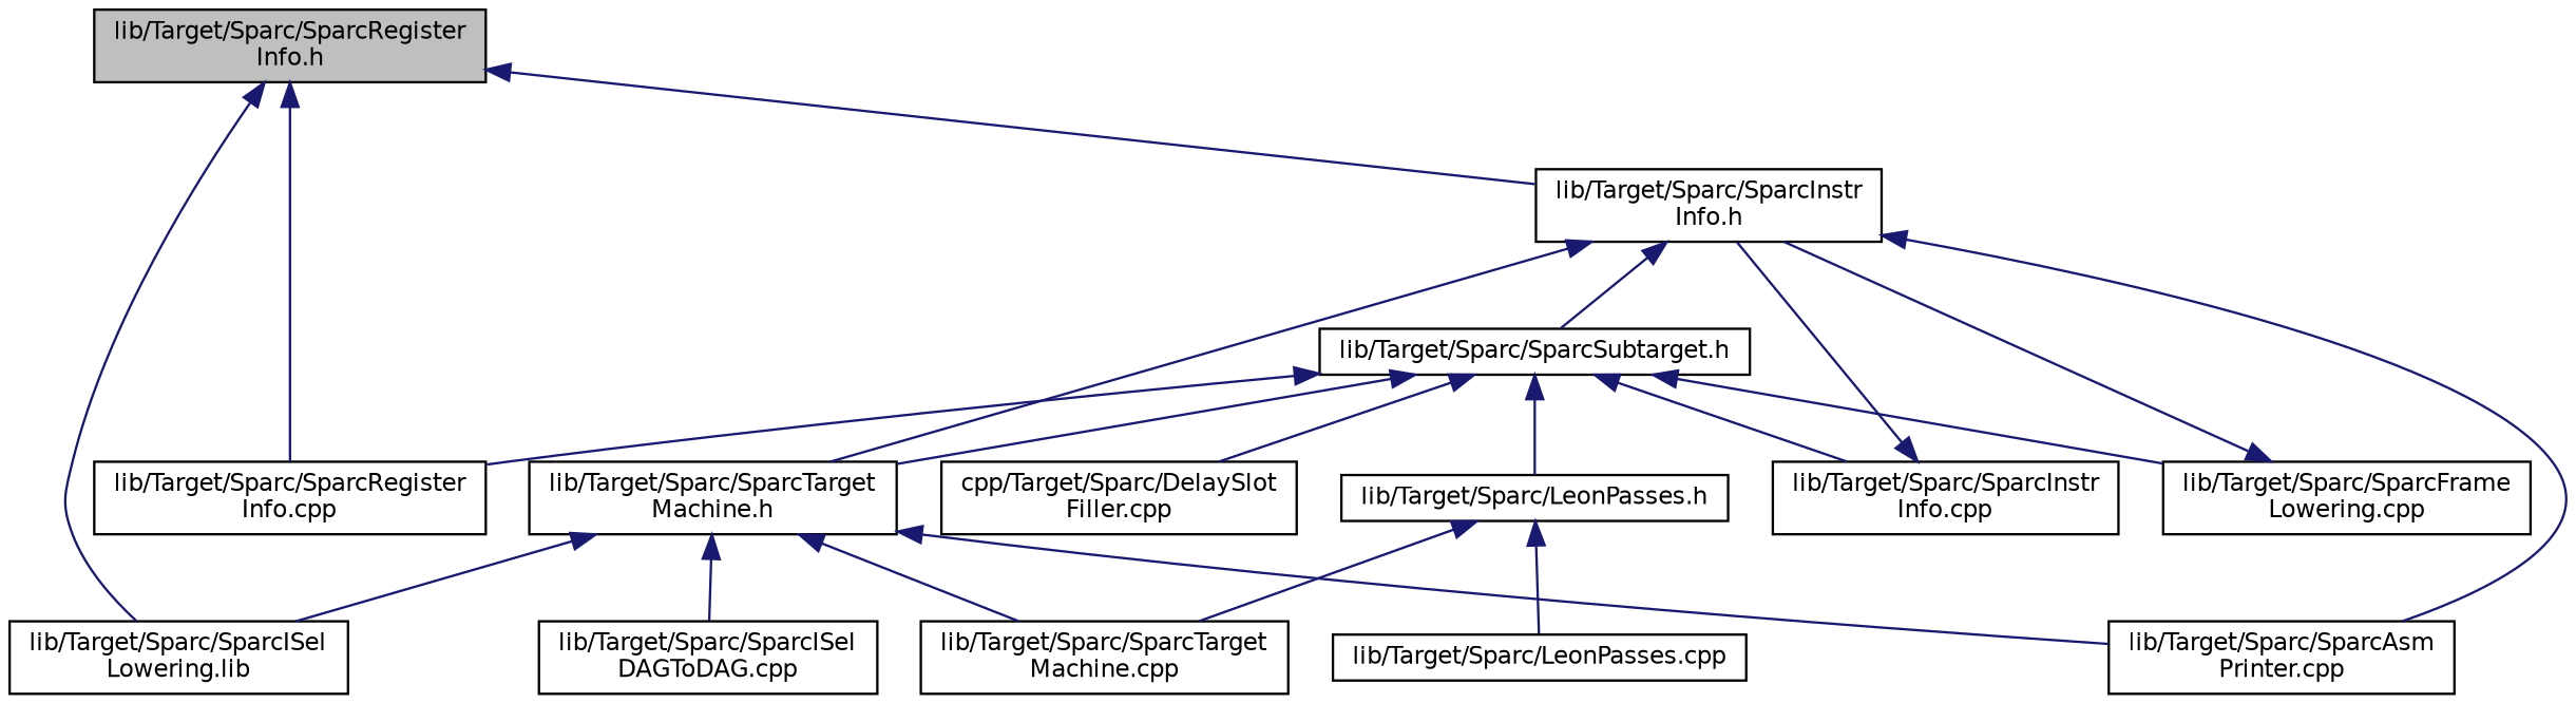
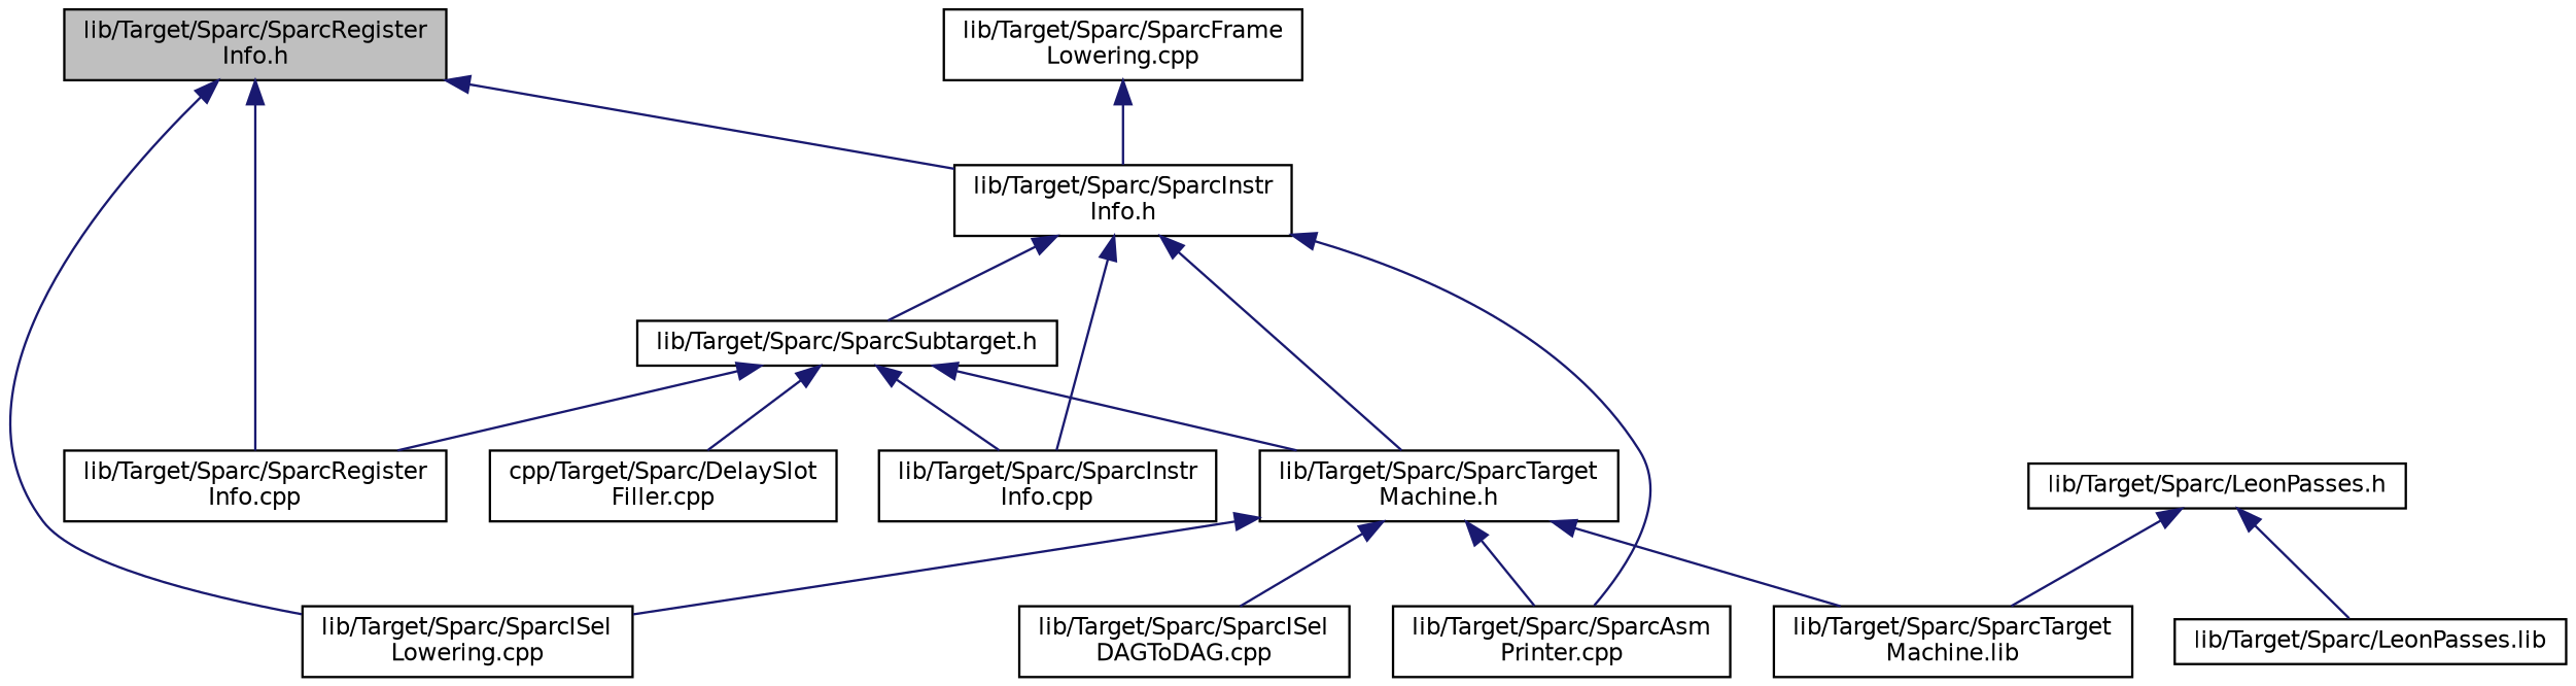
  digraph {
    node [color=black fontname=Helvetica fontsize=10 shape=box]
    edge [color=midnightblue dir=back fontname=Helvetica fontsize=10 labelfontname=Helvetica labelfontsize=10 style=solid]
    n1 [fillcolor=grey75 fontcolor=black height=0.2 label="lib/Target/Sparc/SparcRegister\lInfo.h" style=filled width=0.4]
-   n2 [height=0.2 label="lib/Target/Sparc/SparcISel\lLowering.lib" width=0.4]
+   n2 [height=0.2 label="lib/Target/Sparc/SparcISel\lLowering.cpp" width=0.4]
    n3 [height=0.2 label="lib/Target/Sparc/SparcInstr\lInfo.h" width=0.4]
    n4 [height=0.2 label="lib/Target/Sparc/SparcRegister\lInfo.cpp" width=0.4]
    n5 [height=0.2 label="lib/Target/Sparc/SparcAsm\lPrinter.cpp" width=0.4]
    n6 [height=0.2 label="lib/Target/Sparc/SparcInstr\lInfo.cpp" width=0.4]
    n7 [height=0.2 label="lib/Target/Sparc/SparcSubtarget.h" width=0.4]
    n8 [height=0.2 label="lib/Target/Sparc/SparcTarget\lMachine.h" width=0.4]
    n9 [height=0.2 label="lib/Target/Sparc/SparcFrame\lLowering.cpp" width=0.4]
    n10 [height=0.2 label="cpp/Target/Sparc/DelaySlot\lFiller.cpp" width=0.4]
    n11 [height=0.2 label="lib/Target/Sparc/LeonPasses.h" width=0.4]
-   n12 [height=0.2 label="lib/Target/Sparc/SparcTarget\lMachine.cpp" width=0.4]
+   n12 [height=0.2 label="lib/Target/Sparc/SparcTarget\lMachine.lib" width=0.4]
    n13 [height=0.2 label="lib/Target/Sparc/SparcISel\lDAGToDAG.cpp" width=0.4]
-   n14 [height=0.2 label="lib/Target/Sparc/LeonPasses.cpp" width=0.4]
+   n14 [height=0.2 label="lib/Target/Sparc/LeonPasses.lib" width=0.4]
    n1 -> n2
    n1 -> n3
    n1 -> n4
    n3 -> n5
-   n6 -> n3
+   n3 -> n6
    n3 -> n7
    n3 -> n8
    n7 -> n4
    n7 -> n6
    n7 -> n8
-   n7 -> n9
    n7 -> n10
-   n7 -> n11
    n8 -> n2
    n8 -> n5
    n8 -> n12
    n8 -> n13
    n9 -> n3
    n11 -> n12
    n11 -> n14
  }
